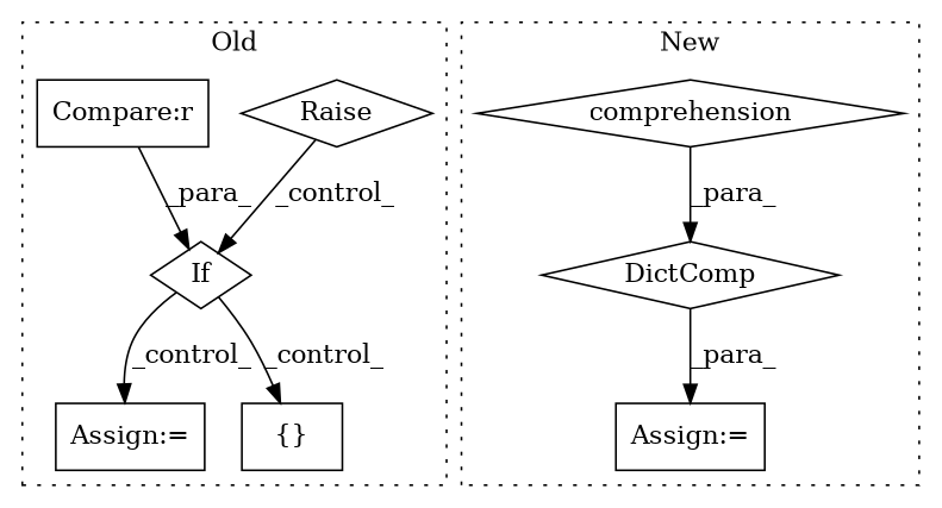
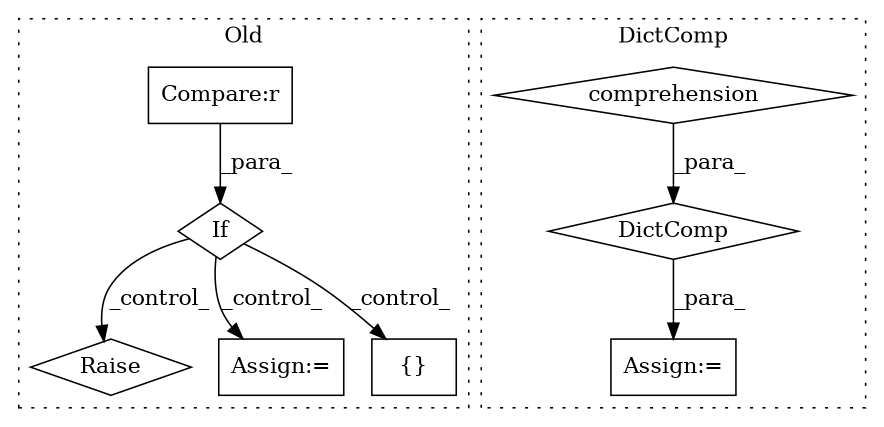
  digraph {
    node [a=68 l=3 shape=diamond]
    n1 [a=91 l=6 label=Raise s=6417]
    n2 [a=96 label=If s=6322]
    n3 [a=40 l=78 label="Compare:r" s=6325 shape=box]
    n4 [label="Assign:=" s=7156 shape=box]
    n5 [a=59 l="2,1" label="{}" s="7102,7102" shape=box]
    n6 [a=84 l=85 label=DictComp s=5542]
    n7 [a=45 label=comprehension s=5596]
    n8 [label="Assign:=" s=6249 shape=box]
    subgraph cluster_1 {
      label=Old
      style=dotted
      n1
      n2
      n3
      n4
      n5
    }
    subgraph cluster_2 {
-     label=New
+     label=DictComp
      style=dotted
      n6
      n7
      n8
    }
-   n1 -> n2 [label=_control_]
+   n2 -> n1 [label=_control_]
    n2 -> n4 [label=_control_]
    n2 -> n5 [label=_control_]
    n3 -> n2 [label=_para_]
    n6 -> n8 [label=_para_]
    n7 -> n6 [label=_para_]
  }
